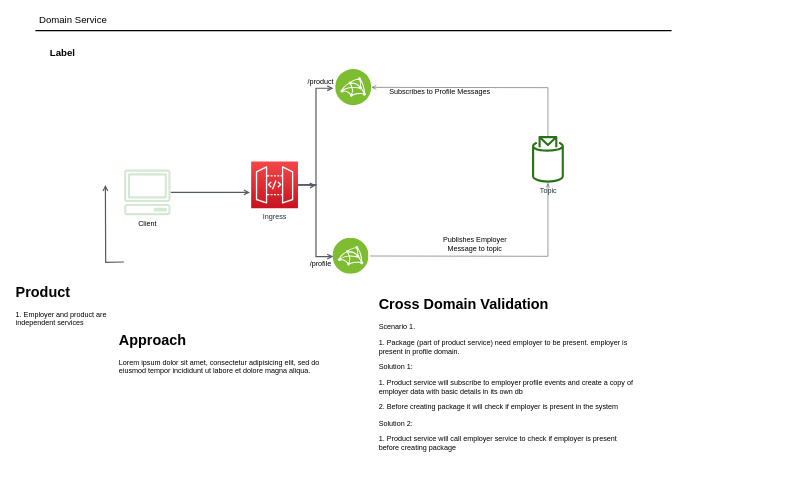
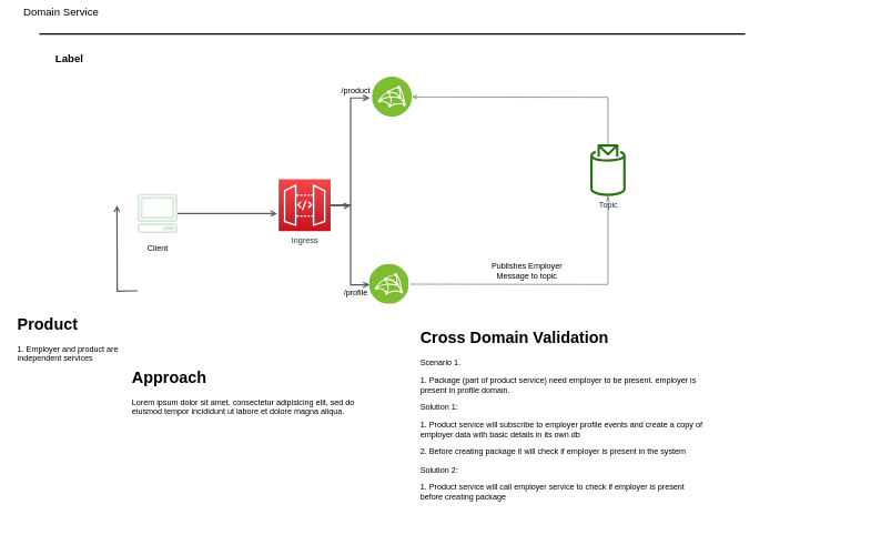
  <mxCell id="0" />
  <mxCell id="1" parent="0" />
  <mxCell id="2" value="" style="edgeStyle=orthogonalEdgeStyle;rounded=0;orthogonalLoop=1;jettySize=auto;html=1;endArrow=open;endFill=0;strokeColor=#545B64;strokeWidth=2;fontSize=14;" parent="1" source="18" edge="1"><mxGeometry relative="1" as="geometry"><mxPoint x="375.5" y="307.5" as="sourcePoint" /><mxPoint x="416" y="320" as="targetPoint" /></mxGeometry></mxCell>
- <mxCell id="3" value="Domain Service" style="text;html=1;resizable=0;points=[];autosize=1;align=left;verticalAlign=top;spacingTop=-4;fontSize=16" parent="1" vertex="1"><mxGeometry x="62.5" y="20.5" width="130" height="20" as="geometry" /></mxCell>
+ <mxCell id="3" value="Domain Service" style="text;html=1;resizable=0;points=[];autosize=1;align=left;verticalAlign=top;spacingTop=-4;fontSize=16" parent="1" vertex="1"><mxGeometry x="32.5" y="5.5" width="130" height="20" as="geometry" /></mxCell>
  <mxCell id="4" value="Label" style="text;html=1;resizable=0;points=[];autosize=1;align=left;verticalAlign=top;spacingTop=-4;fontSize=16;fontStyle=1" parent="1" vertex="1"><mxGeometry x="80.5" y="75.5" width="50" height="20" as="geometry" /></mxCell>
  <mxCell id="5" value="" style="line;strokeWidth=2;html=1;fontSize=14;" parent="1" vertex="1"><mxGeometry x="58.5" y="45.5" width="1060" height="10" as="geometry" /></mxCell>
  <mxCell id="6" value="" style="edgeStyle=orthogonalEdgeStyle;html=1;endArrow=open;elbow=vertical;startArrow=none;endFill=0;strokeColor=#545B64;rounded=0;fontSize=14;strokeWidth=2;" parent="1" edge="1"><mxGeometry width="100" relative="1" as="geometry"><mxPoint x="206" y="436" as="sourcePoint" /><mxPoint x="175.1" y="307.5" as="targetPoint" /></mxGeometry></mxCell>
  <mxCell id="7" value="" style="edgeStyle=orthogonalEdgeStyle;rounded=0;orthogonalLoop=1;jettySize=auto;html=1;endArrow=open;endFill=0;strokeColor=#545B64;strokeWidth=2;fontSize=14;" parent="1" edge="1"><mxGeometry relative="1" as="geometry"><mxPoint x="297.5" y="307.5" as="targetPoint" /></mxGeometry></mxCell>
  <mxCell id="8" value="" style="edgeStyle=orthogonalEdgeStyle;rounded=0;orthogonalLoop=1;jettySize=auto;html=1;endArrow=open;endFill=0;strokeColor=#545B64;strokeWidth=2;fontSize=14;" parent="1" source="10" edge="1"><mxGeometry relative="1" as="geometry"><mxPoint x="526" y="308" as="targetPoint" /></mxGeometry></mxCell>
  <mxCell id="9" value="" style="edgeStyle=elbowEdgeStyle;rounded=0;orthogonalLoop=1;jettySize=auto;html=1;endArrow=open;endFill=0;strokeColor=#545B64;strokeWidth=2;fontSize=14;" parent="1" source="10" edge="1"><mxGeometry relative="1" as="geometry"><mxPoint x="555" y="427" as="targetPoint" /></mxGeometry></mxCell>
  <mxCell id="10" value="Ingress" style="outlineConnect=0;fontColor=#232F3E;gradientColor=#F54749;gradientDirection=north;fillColor=#C7131F;strokeColor=#ffffff;dashed=0;verticalLabelPosition=bottom;verticalAlign=top;align=center;html=1;fontSize=12;fontStyle=0;aspect=fixed;shape=mxgraph.aws4.resourceIcon;resIcon=mxgraph.aws4.api_gateway;" parent="1" vertex="1"><mxGeometry x="418" y="268.5" width="78" height="78" as="geometry" /></mxCell>
  <mxCell id="11" value="" style="edgeStyle=elbowEdgeStyle;rounded=0;orthogonalLoop=1;jettySize=auto;html=1;endArrow=open;endFill=0;strokeColor=#545B64;strokeWidth=2;fontSize=14;" parent="1" source="10" edge="1"><mxGeometry relative="1" as="geometry"><mxPoint x="555" y="146.5" as="targetPoint" /></mxGeometry></mxCell>
- <mxCell id="12" value="Topic" style="outlineConnect=0;fontColor=#232F3E;gradientColor=none;fillColor=#277116;strokeColor=none;dashed=0;verticalLabelPosition=bottom;verticalAlign=top;align=center;html=1;fontSize=12;fontStyle=0;aspect=fixed;pointerEvents=1;shape=mxgraph.aws4.topic_2;" parent="1" vertex="1"><mxGeometry x="886" y="226" width="53" height="78" as="geometry" /></mxCell>
+ <mxCell id="12" value="Topic" style="outlineConnect=0;fontColor=#232F3E;gradientColor=none;fillColor=#277116;strokeColor=none;dashed=0;verticalLabelPosition=bottom;verticalAlign=top;align=center;html=1;fontSize=12;fontStyle=0;aspect=fixed;pointerEvents=1;shape=mxgraph.aws4.topic_2;" parent="1" vertex="1"><mxGeometry x="886" y="216" width="53" height="78" as="geometry" /></mxCell>
  <mxCell id="13" value="" style="edgeStyle=elbowEdgeStyle;rounded=0;orthogonalLoop=1;jettySize=auto;html=1;endArrow=open;endFill=0;strokeColor=#545B64;strokeWidth=2;fontSize=14;" parent="1" edge="1"><mxGeometry relative="1" as="geometry"><mxPoint x="698" y="679.5" as="sourcePoint" /></mxGeometry></mxCell>
  <mxCell id="14" value="" style="edgeStyle=elbowEdgeStyle;rounded=0;orthogonalLoop=1;jettySize=auto;html=1;endArrow=open;endFill=0;strokeColor=#545B64;strokeWidth=2;fontSize=14;" parent="1" edge="1"><mxGeometry relative="1" as="geometry"><mxPoint x="885" y="679.5" as="targetPoint" /></mxGeometry></mxCell>
  <mxCell id="15" value="" style="edgeStyle=elbowEdgeStyle;rounded=0;orthogonalLoop=1;jettySize=auto;html=1;endArrow=open;endFill=0;strokeColor=#545B64;strokeWidth=2;fontSize=14;" parent="1" edge="1"><mxGeometry relative="1" as="geometry"><mxPoint x="1018" y="679.5" as="targetPoint" /></mxGeometry></mxCell>
  <mxCell id="16" value="" style="edgeStyle=elbowEdgeStyle;rounded=0;orthogonalLoop=1;jettySize=auto;html=1;endArrow=open;endFill=0;strokeColor=#545B64;strokeWidth=2;fontSize=14;" parent="1" edge="1"><mxGeometry relative="1" as="geometry"><mxPoint x="1150.1" y="679.5" as="targetPoint" /></mxGeometry></mxCell>
  <mxCell id="17" value="" style="edgeStyle=elbowEdgeStyle;rounded=0;orthogonalLoop=1;jettySize=auto;html=1;endArrow=open;endFill=0;strokeColor=#545B64;strokeWidth=2;fontSize=14;" parent="1" edge="1"><mxGeometry relative="1" as="geometry"><mxPoint x="1286" y="679.5" as="targetPoint" /></mxGeometry></mxCell>
- <mxCell id="18" value="Client" style="outlineConnect=0;fillColor=#d5e8d4;strokeColor=#82b366;dashed=0;verticalLabelPosition=bottom;verticalAlign=top;align=center;html=1;fontSize=12;fontStyle=0;aspect=fixed;pointerEvents=1;shape=mxgraph.aws4.client;" vertex="1" parent="1"><mxGeometry x="206" y="282" width="78" height="76" as="geometry" /></mxCell>
+ <mxCell id="18" value="Client" style="outlineConnect=0;fillColor=#d5e8d4;strokeColor=#82b366;dashed=0;verticalLabelPosition=bottom;verticalAlign=top;align=center;html=1;fontSize=12;fontStyle=0;aspect=fixed;pointerEvents=1;shape=mxgraph.aws4.client;" vertex="1" parent="1"><mxGeometry x="206" y="282" width="60" height="76" as="geometry" /></mxCell>
  <mxCell id="19" value="" style="aspect=fixed;perimeter=ellipsePerimeter;html=1;align=center;shadow=0;dashed=0;fontColor=#4277BB;labelBackgroundColor=#ffffff;fontSize=12;spacingTop=3;image;image=img/lib/ibm/infrastructure/microservices_mesh.svg;" vertex="1" parent="1"><mxGeometry x="558.5" y="115" width="60" height="60" as="geometry" /></mxCell>
  <mxCell id="20" value="" style="aspect=fixed;perimeter=ellipsePerimeter;html=1;align=center;shadow=0;dashed=0;fontColor=#4277BB;labelBackgroundColor=#ffffff;fontSize=12;spacingTop=3;image;image=img/lib/ibm/infrastructure/microservices_mesh.svg;" vertex="1" parent="1"><mxGeometry x="554" y="396" width="60" height="60" as="geometry" /></mxCell>
  <mxCell id="21" value="/product" style="text;html=1;strokeColor=none;fillColor=none;align=center;verticalAlign=middle;whiteSpace=wrap;rounded=0;" vertex="1" parent="1"><mxGeometry x="514" y="126" width="40" height="20" as="geometry" /></mxCell>
  <mxCell id="22" value="/profile" style="text;html=1;strokeColor=none;fillColor=none;align=center;verticalAlign=middle;whiteSpace=wrap;rounded=0;" vertex="1" parent="1"><mxGeometry x="514" y="429" width="40" height="20" as="geometry" /></mxCell>
  <mxCell id="23" value="" style="edgeStyle=orthogonalEdgeStyle;html=1;endArrow=openThin;elbow=vertical;startArrow=none;endFill=0;strokeColor=#545B64;rounded=0;" edge="1" parent="1" target="12"><mxGeometry width="100" relative="1" as="geometry"><mxPoint x="616" y="426" as="sourcePoint" /><mxPoint x="716" y="416" as="targetPoint" /></mxGeometry></mxCell>
  <mxCell id="24" value="Publishes Employer Message to topic" style="text;html=1;strokeColor=none;fillColor=none;align=center;verticalAlign=middle;whiteSpace=wrap;rounded=0;" vertex="1" parent="1"><mxGeometry x="721" y="396" width="140" height="20" as="geometry" /></mxCell>
  <mxCell id="25" value="" style="edgeStyle=orthogonalEdgeStyle;html=1;endArrow=none;elbow=vertical;startArrow=open;startFill=0;strokeColor=#545B64;rounded=0;" edge="1" parent="1" target="12"><mxGeometry width="100" relative="1" as="geometry"><mxPoint x="618.5" y="145" as="sourcePoint" /><mxPoint x="718.5" y="145" as="targetPoint" /></mxGeometry></mxCell>
- <mxCell id="26" value="Subscribes to Profile Messages" style="text;html=1;align=center;verticalAlign=middle;resizable=0;points=[];autosize=1;" vertex="1" parent="1"><mxGeometry x="642" y="142" width="180" height="20" as="geometry" /></mxCell>
  <mxCell id="27" value="&lt;h1&gt;Product&lt;/h1&gt;&lt;p&gt;1. Employer and product are&amp;nbsp; &amp;nbsp; independent services&lt;/p&gt;" style="text;html=1;strokeColor=none;fillColor=none;spacing=5;spacingTop=-20;whiteSpace=wrap;overflow=hidden;rounded=0;" vertex="1" parent="1"><mxGeometry x="20.5" y="466" width="190" height="120" as="geometry" /></mxCell>
  <mxCell id="28" value="&lt;h1&gt;Cross Domain Validation&lt;/h1&gt;&lt;p&gt;Scenario 1.&lt;/p&gt;&lt;p&gt;1. Package (part of product service) need employer to be present. employer is present in profile domain.&lt;/p&gt;&lt;p&gt;Solution 1:&lt;/p&gt;&lt;p&gt;1. Product service will subscribe to employer profile events and create a copy of employer data with basic details in its own db&lt;/p&gt;&lt;p&gt;2. Before creating package it will check if employer is present in the system&lt;/p&gt;&lt;p&gt;Solution 2:&lt;/p&gt;&lt;p&gt;1. Product service will call employer service to check if employer is present before creating package&lt;/p&gt;&lt;p&gt;&lt;br&gt;&lt;/p&gt;&lt;p&gt;&lt;br&gt;&lt;/p&gt;&lt;p&gt;&lt;br&gt;&lt;/p&gt;&lt;p&gt;&lt;br&gt;&lt;/p&gt;&lt;p&gt;&lt;br&gt;&lt;/p&gt;&lt;p&gt;&amp;nbsp;&amp;nbsp;&lt;/p&gt;" style="text;html=1;strokeColor=none;fillColor=none;spacing=5;spacingTop=-20;whiteSpace=wrap;overflow=hidden;rounded=0;" vertex="1" parent="1"><mxGeometry x="626" y="486" width="440" height="300" as="geometry" /></mxCell>
  <mxCell id="29" value="&lt;h1&gt;Approach&lt;/h1&gt;&lt;p&gt;Lorem ipsum dolor sit amet, consectetur adipisicing elit, sed do eiusmod tempor incididunt ut labore et dolore magna aliqua.&lt;/p&gt;" style="text;html=1;strokeColor=none;fillColor=none;spacing=5;spacingTop=-20;whiteSpace=wrap;overflow=hidden;rounded=0;" vertex="1" parent="1"><mxGeometry x="192.5" y="546" width="383.5" height="250" as="geometry" /></mxCell>
